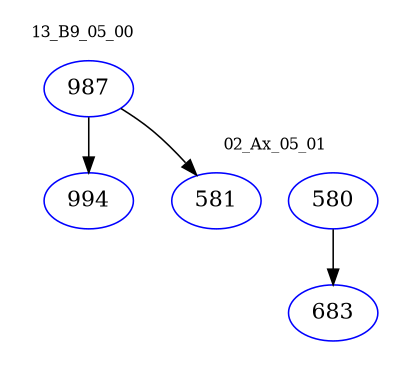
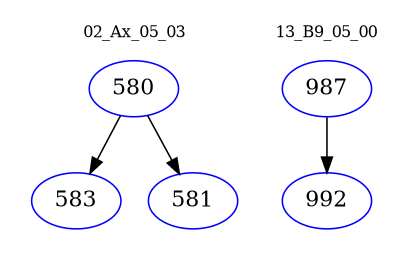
  digraph {
    node [color=blue]
    edge [color=black]
    n1 [label=580]
-   n2 [label=683]
+   n2 [label=583]
    n3 [label=581]
    n4 [label=987]
-   n5 [label=994]
+   n5 [label=992]
    subgraph cluster_1 {
      color=white
      fontsize=10
-     label="02_Ax_05_01"
+     label="02_Ax_05_03"
      n1
      n2
      n3
    }
    subgraph cluster_2 {
      color=white
      fontsize=10
      label="13_B9_05_00"
      n4
      n5
    }
    n1 -> n2
-   n4 -> n3
+   n1 -> n3
    n4 -> n5
  }
